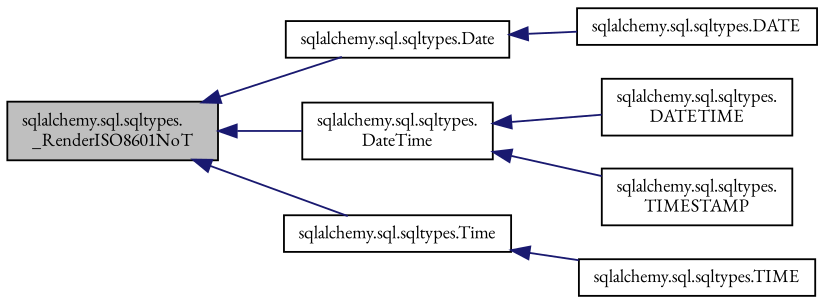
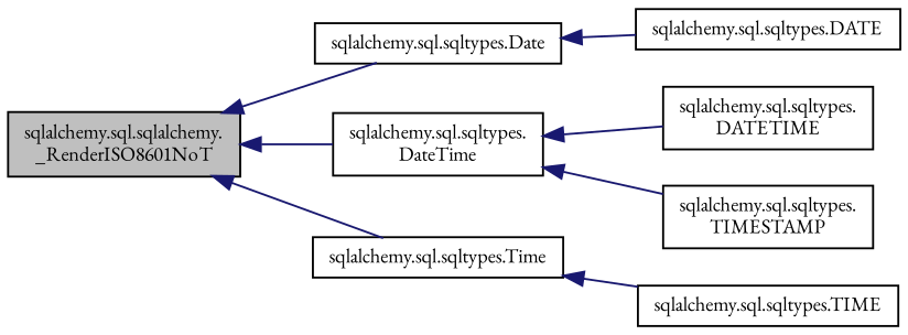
  digraph {
    rankdir=LR
    fontname="EB Garamond"
    node [color=black fillcolor=white fontname="EB Garamond" fontsize=10 shape=record style=filled]
    edge [color=midnightblue dir=back fontname="EB Garamond" fontsize=10 labelfontname=Helvetica labelfontsize=10 style=solid]
-   n1 [fillcolor=grey75 fontcolor=black height=0.2 label="sqlalchemy.sql.sqltypes.\l_RenderISO8601NoT" width=0.4]
+   n1 [fillcolor=grey75 fontcolor=black height=0.2 label="sqlalchemy.sql.sqlalchemy.\l_RenderISO8601NoT" width=0.4]
    n2 [height=0.2 label="sqlalchemy.sql.sqltypes.Date" width=0.4]
    n3 [height=0.2 label="sqlalchemy.sql.sqltypes.\lDateTime" width=0.4]
    n4 [height=0.2 label="sqlalchemy.sql.sqltypes.Time" width=0.4]
    n5 [height=0.2 label="sqlalchemy.sql.sqltypes.DATE" width=0.4]
    n6 [height=0.2 label="sqlalchemy.sql.sqltypes.\lDATETIME" width=0.4]
    n7 [height=0.2 label="sqlalchemy.sql.sqltypes.\lTIMESTAMP" width=0.4]
    n8 [height=0.2 label="sqlalchemy.sql.sqltypes.TIME" width=0.4]
    n1 -> n2
    n1 -> n3
    n1 -> n4
    n2 -> n5
    n3 -> n6
    n3 -> n7
    n4 -> n8
  }
